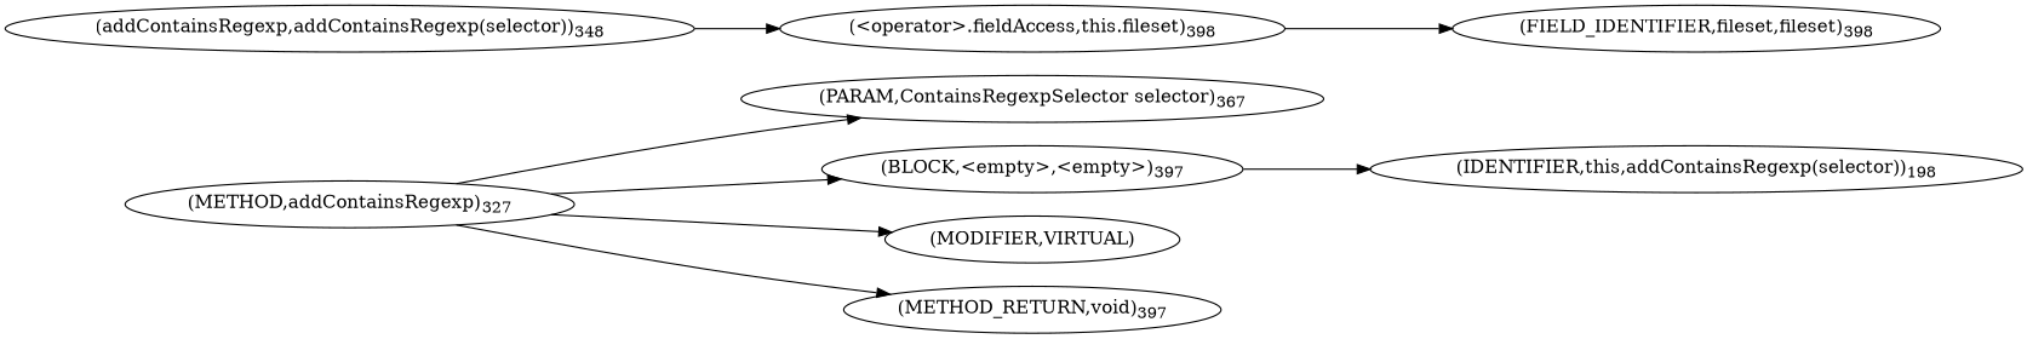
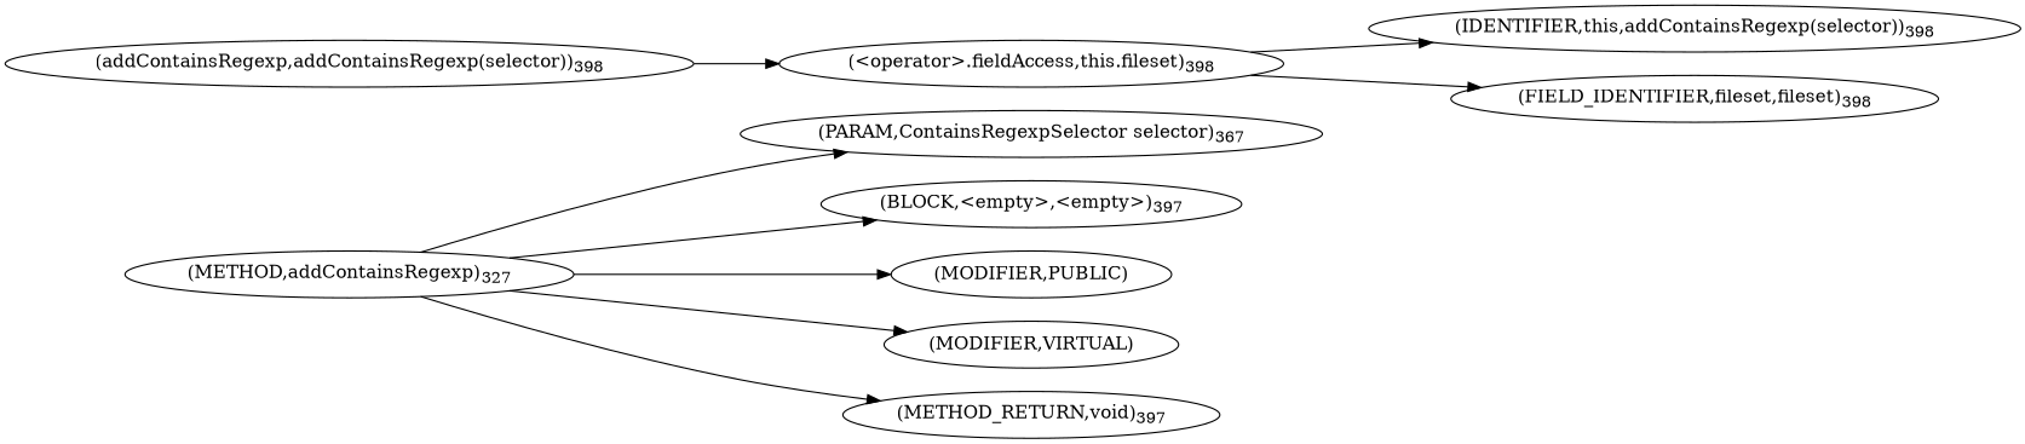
  digraph {
    rankdir=LR
    n1 [label=<(METHOD,addContainsRegexp)<SUB>327</SUB>>]
    n2 [label=<(PARAM,ContainsRegexpSelector selector)<SUB>367</SUB>>]
    n3 [label=<(BLOCK,&lt;empty&gt;,&lt;empty&gt;)<SUB>397</SUB>>]
+   n4 [label=<(MODIFIER,PUBLIC)>]
    n5 [label=<(MODIFIER,VIRTUAL)>]
    n6 [label=<(METHOD_RETURN,void)<SUB>397</SUB>>]
-   n7 [label=<(addContainsRegexp,addContainsRegexp(selector))<SUB>348</SUB>>]
+   n7 [label=<(addContainsRegexp,addContainsRegexp(selector))<SUB>398</SUB>>]
    n8 [label=<(&lt;operator&gt;.fieldAccess,this.fileset)<SUB>398</SUB>>]
-   n9 [label=<(IDENTIFIER,this,addContainsRegexp(selector))<SUB>198</SUB>>]
+   n9 [label=<(IDENTIFIER,this,addContainsRegexp(selector))<SUB>398</SUB>>]
    n10 [label=<(FIELD_IDENTIFIER,fileset,fileset)<SUB>398</SUB>>]
    n1 -> n2
    n1 -> n3
+   n1 -> n4
    n1 -> n5
    n1 -> n6
    n7 -> n8
-   n3 -> n9
+   n8 -> n9
    n8 -> n10
  }
